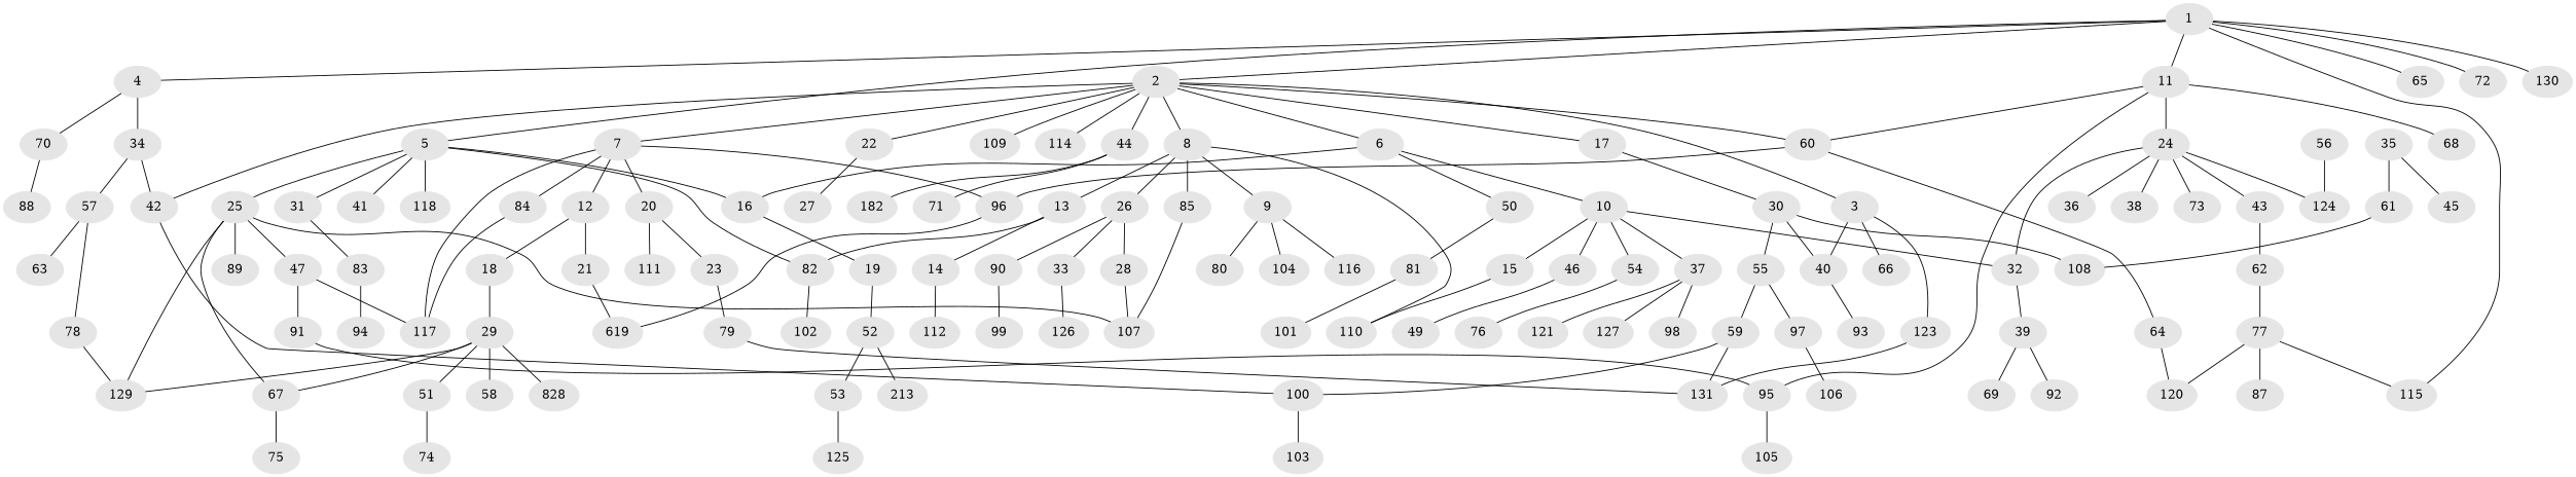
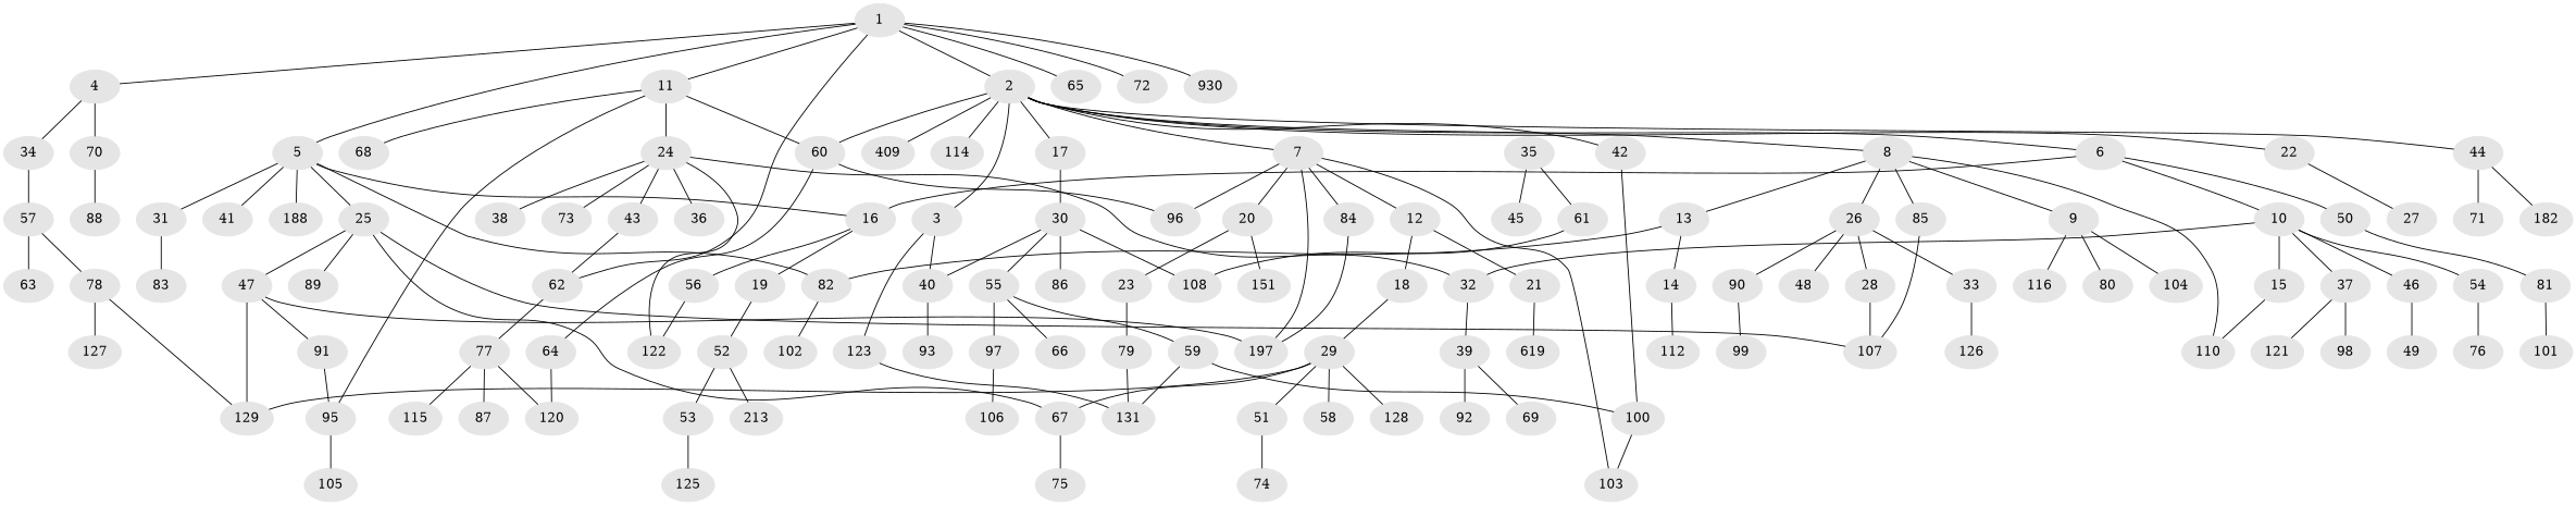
  graph {
    node [color=gray90 style=filled]
    1
    2
    4
    5
    11
    65
    72
    115
-   130
+   130 [label=930]
    3
    6
    7
    8
    17
    22
    42
    44
    60
-   109
+   109 [label=409]
    114
    34
    70
    16
    25
    31
    41
    82
-   118
+   118 [label=188]
    68
    24
    95
    40
    66
    123
    10
    50
    12
    20
    84
    96
    103
-   117
+   117 [label=197]
    9
    13
    26
    85
    110
    30
    27
    100
    71
    n52 [label=182]
    64
    93
    131
    57
    88
    19
    56
    47
    67
    89
    107
    129
    83
    102
    15
    32
    37
    46
    54
    35
    45
    61
    81
    18
    21
    23
-   111
+   111 [label=151]
    n80 [label=619]
    80
    104
    116
    14
    28
    33
+   48
    90
    39
    98
    121
    49
    76
    36
    38
    43
    73
-   124
+   124 [label=122]
    105
    29
    112
    52
    55
+   86
    108
    51
    58
-   128 [label=828]
+   128
    53
    n110 [label=213]
    79
    62
    91
    75
    126
    99
    74
    59
    97
-   94
    69
    92
    63
    78
    77
    101
    125
    106
    127
    120
    87
    1 -- 2
    1 -- 4
    1 -- 5
    1 -- 11
    1 -- 65
    1 -- 72
-   1 -- 115
+   1 -- 62
    1 -- 130
    2 -- 3
    2 -- 6
    2 -- 7
    2 -- 8
    2 -- 17
    2 -- 22
    2 -- 42
    2 -- 44
    2 -- 60
    2 -- 109
    2 -- 114
    4 -- 34
    4 -- 70
    5 -- 16
    5 -- 25
    5 -- 31
    5 -- 41
    5 -- 82
    5 -- 118
    11 -- 60
    11 -- 68
    11 -- 24
    11 -- 95
    3 -- 40
-   3 -- 66
+   55 -- 66
    3 -- 123
    6 -- 16
    6 -- 10
    6 -- 50
    7 -- 12
    7 -- 20
    7 -- 84
    7 -- 96
+   7 -- 103
    7 -- 117
    8 -- 9
    8 -- 13
    8 -- 26
    8 -- 85
    8 -- 110
    17 -- 30
    22 -- 27
    42 -- 100
    44 -- 71
    44 -- n52
    60 -- 96
    60 -- 64
-   34 -- 42
    34 -- 57
    70 -- 88
    16 -- 19
+   16 -- 56
    25 -- 47
    25 -- 67
    25 -- 89
    25 -- 107
-   25 -- 129
+   47 -- 129
    31 -- 83
    82 -- 102
    24 -- 32
    24 -- 36
    24 -- 38
    24 -- 43
    24 -- 73
    24 -- 124
    95 -- 105
    40 -- 93
    123 -- 131
    10 -- 15
    10 -- 32
    10 -- 37
    10 -- 46
    10 -- 54
    50 -- 81
    12 -- 18
    12 -- 21
    20 -- 23
    20 -- 111
    84 -- 117
-   96 -- n80
    9 -- 80
    9 -- 104
    9 -- 116
    13 -- 82
    13 -- 14
    26 -- 28
    26 -- 33
+   26 -- 48
    26 -- 90
    85 -- 107
    30 -- 40
    30 -- 55
+   30 -- 86
    30 -- 108
    100 -- 103
    64 -- 120
    57 -- 63
    57 -- 78
    19 -- 52
    56 -- 124
    47 -- 117
    47 -- 91
    67 -- 75
-   83 -- 94
    15 -- 110
    32 -- 39
    37 -- 98
    37 -- 121
    46 -- 49
    54 -- 76
    35 -- 45
    35 -- 61
    61 -- 108
    81 -- 101
    18 -- 29
    21 -- n80
    23 -- 79
    14 -- 112
    28 -- 107
    33 -- 126
    90 -- 99
    39 -- 69
    39 -- 92
    43 -- 62
    29 -- 67
    29 -- 129
    29 -- 51
    29 -- 58
    29 -- 128
    52 -- 53
    52 -- n110
    55 -- 59
    55 -- 97
    51 -- 74
    53 -- 125
    79 -- 131
    62 -- 77
    91 -- 95
    59 -- 100
    59 -- 131
    97 -- 106
    78 -- 129
-   37 -- 127
+   78 -- 127
    77 -- 115
    77 -- 120
    77 -- 87
  }
